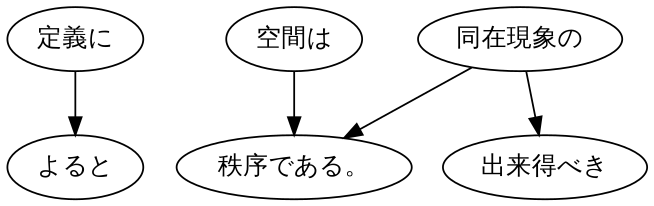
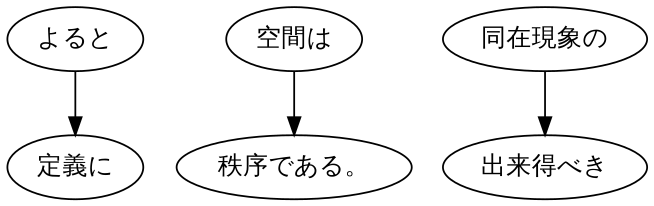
  digraph {
    fontname=Oswald
    node [fontname=Oswald]
    edge [fontname=Oswald]
    n1 [label="定義に"]
    n2 [label="よると"]
    n3 [label="秩序である。"]
    n4 [label="空間は"]
    n5 [label="出来得べき"]
    n6 [label="同在現象の"]
-   n1 -> n2
+   n2 -> n1
    n4 -> n3
-   n6 -> n3
    n6 -> n5
  }
